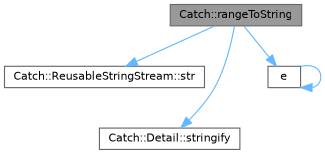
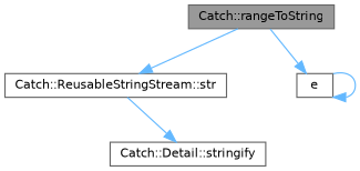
  digraph {
    fontname="DejaVu Sans"
    rankdir=TB
    node [color=grey40 fillcolor=white fontname="DejaVu Sans" fontsize=10 shape=box style=filled]
    edge [color=steelblue1 fontname="DejaVu Sans" fontsize=10 labelfontname=Helvetica labelfontsize=10 style=solid]
    n1 [color=gray40 fillcolor=grey60 fontcolor=black height=0.2 label="Catch::rangeToString" width=0.4]
    n2 [height=0.2 label="Catch::ReusableStringStream::str" width=0.4]
    n3 [height=0.2 label="Catch::Detail::stringify" width=0.4]
    n4 [height=0.2 label=e width=0.4]
    n1 -> n2
-   n1 -> n3
+   n2 -> n3
    n1 -> n4
    n4 -> n4
  }
